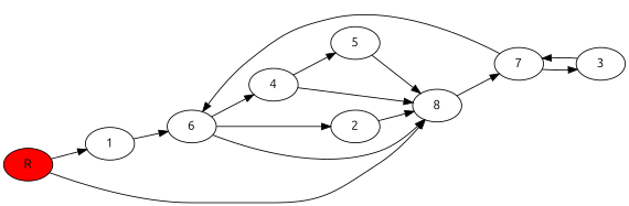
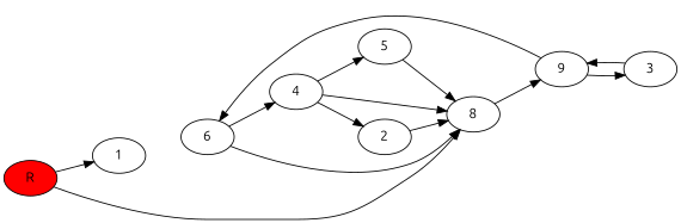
  digraph {
    fontname=Ubuntu
    rankdir=LR
    node [fontname=Ubuntu]
    edge [fontname=Ubuntu]
    1
    6
    4
    8
    2
    3
-   7
+   7 [label=9]
    5
    R [fillcolor="#ff0000" style=filled]
-   1 -> 6
    6 -> 4
    6 -> 8
    4 -> 8
-   6 -> 2
+   4 -> 2
    4 -> 5
    8 -> 7
    2 -> 8
    3 -> 7
    7 -> 6
    7 -> 3
    5 -> 8
    R -> 1
    R -> 8
  }
